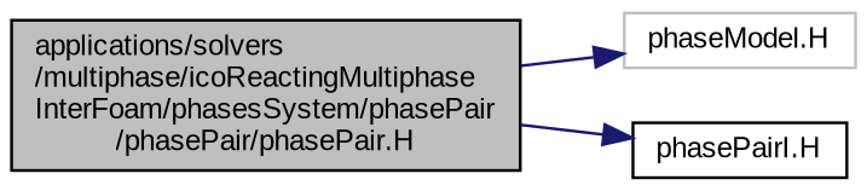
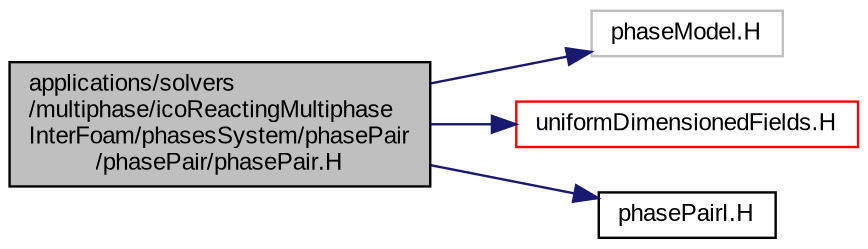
  digraph {
    fontname="Liberation Sans"
    rankdir=LR
    node [color=black fontname="Liberation Sans" fontsize=10 shape=record]
    edge [color=midnightblue fontname="Liberation Sans" fontsize=10 labelfontname=Helvetica labelfontsize=10 style=solid]
    n1 [fillcolor=grey75 fontcolor=black height=0.2 label="applications/solvers\l/multiphase/icoReactingMultiphase\lInterFoam/phasesSystem/phasePair\l/phasePair/phasePair.H" style=filled width=0.4]
    n2 [color=grey75 height=0.2 label="phaseModel.H" width=0.4]
+   n3 [color=red height=0.2 label="uniformDimensionedFields.H" width=0.4]
    n4 [height=0.2 label="phasePairI.H" width=0.4]
    n1 -> n2
+   n1 -> n3
    n1 -> n4
  }
